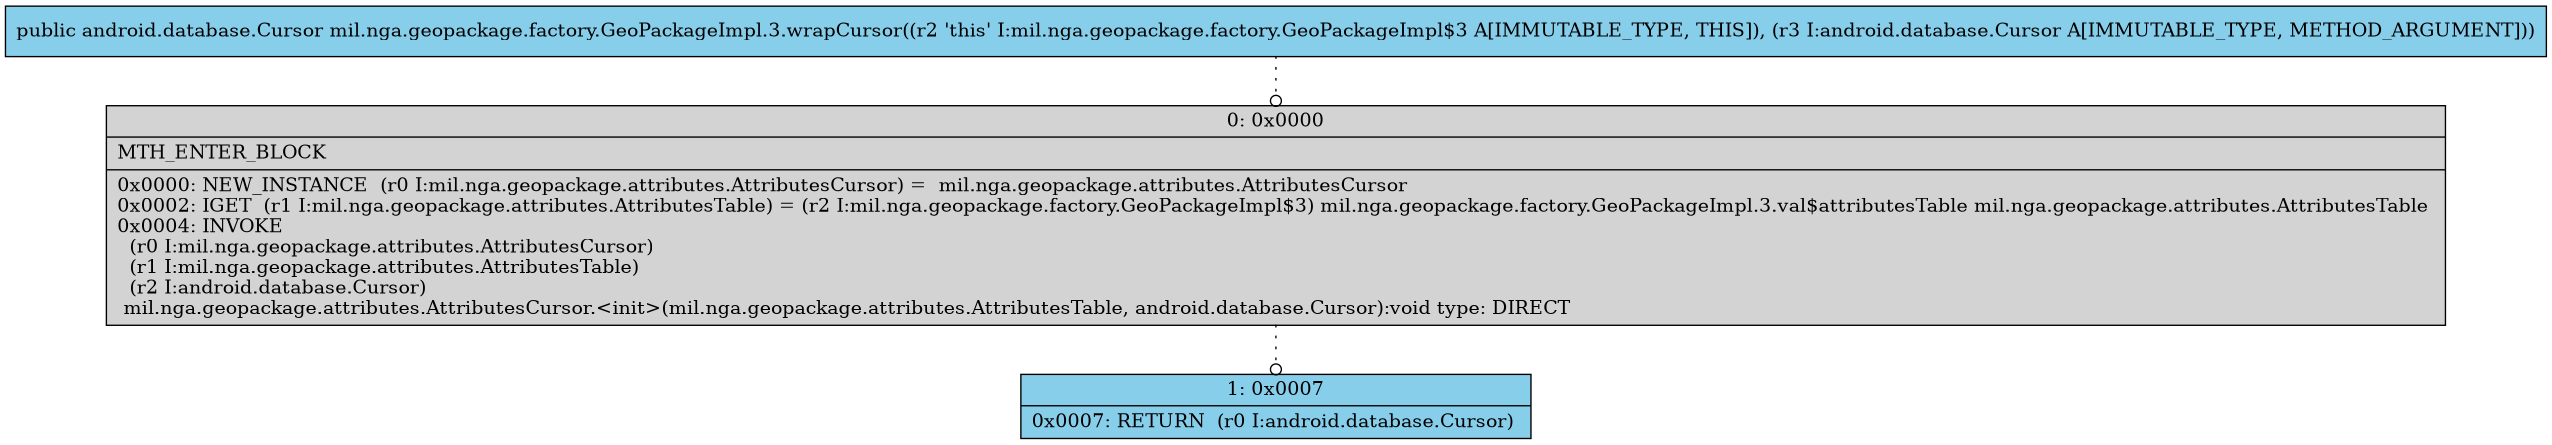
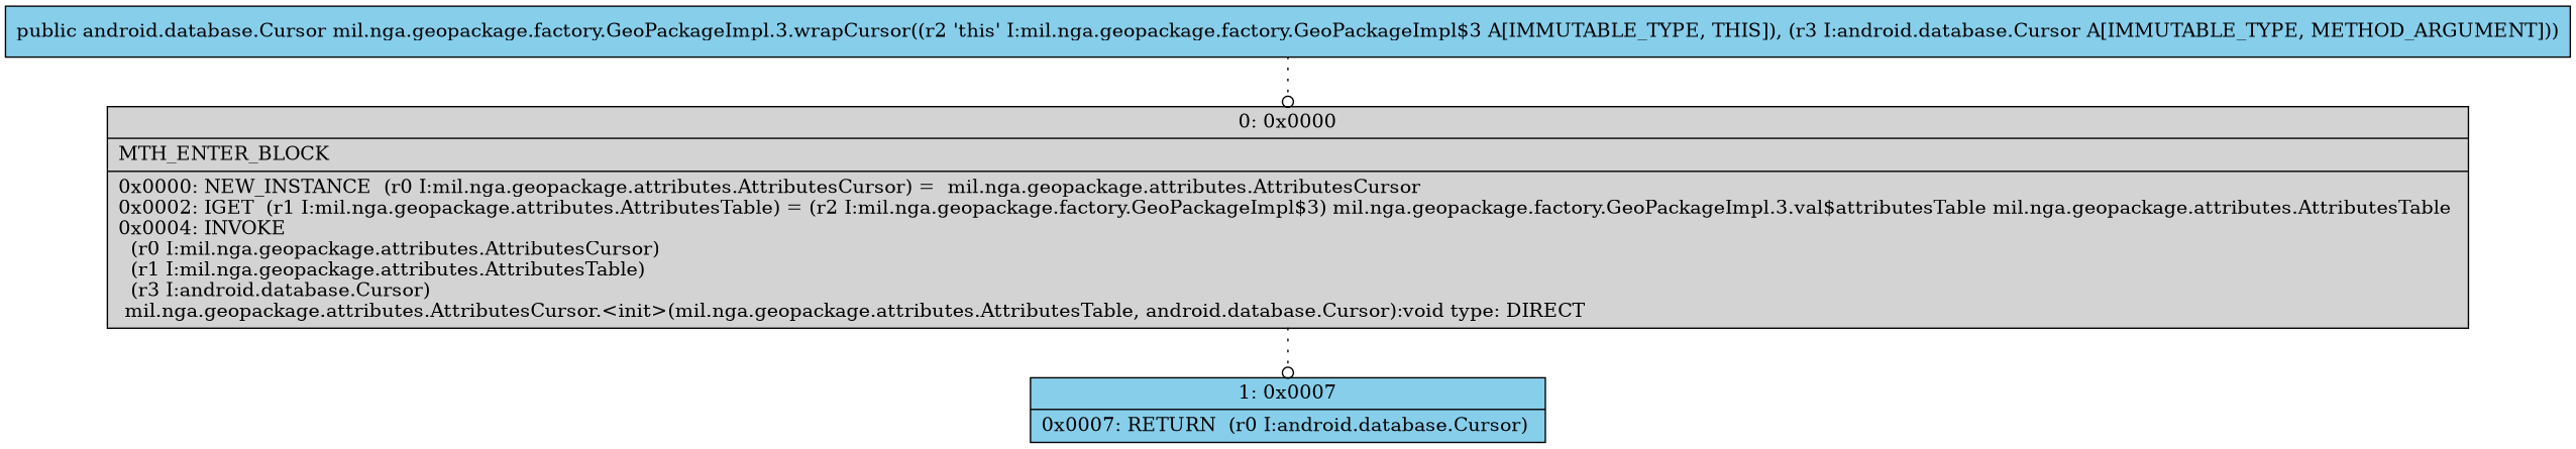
  digraph {
    node [shape=record style=filled fillcolor=skyblue]
    edge [style=dotted arrowhead=odot]
-   n1 [label="{0\:\ 0x0000|MTH_ENTER_BLOCK\l|0x0000: NEW_INSTANCE  (r0 I:mil.nga.geopackage.attributes.AttributesCursor) =  mil.nga.geopackage.attributes.AttributesCursor \l0x0002: IGET  (r1 I:mil.nga.geopackage.attributes.AttributesTable) = (r2 I:mil.nga.geopackage.factory.GeoPackageImpl$3) mil.nga.geopackage.factory.GeoPackageImpl.3.val$attributesTable mil.nga.geopackage.attributes.AttributesTable \l0x0004: INVOKE  \l  (r0 I:mil.nga.geopackage.attributes.AttributesCursor)\l  (r1 I:mil.nga.geopackage.attributes.AttributesTable)\l  (r2 I:android.database.Cursor)\l mil.nga.geopackage.attributes.AttributesCursor.\<init\>(mil.nga.geopackage.attributes.AttributesTable, android.database.Cursor):void type: DIRECT \l}" fillcolor=lightgrey]
+   n1 [label="{0\:\ 0x0000|MTH_ENTER_BLOCK\l|0x0000: NEW_INSTANCE  (r0 I:mil.nga.geopackage.attributes.AttributesCursor) =  mil.nga.geopackage.attributes.AttributesCursor \l0x0002: IGET  (r1 I:mil.nga.geopackage.attributes.AttributesTable) = (r2 I:mil.nga.geopackage.factory.GeoPackageImpl$3) mil.nga.geopackage.factory.GeoPackageImpl.3.val$attributesTable mil.nga.geopackage.attributes.AttributesTable \l0x0004: INVOKE  \l  (r0 I:mil.nga.geopackage.attributes.AttributesCursor)\l  (r1 I:mil.nga.geopackage.attributes.AttributesTable)\l  (r3 I:android.database.Cursor)\l mil.nga.geopackage.attributes.AttributesCursor.\<init\>(mil.nga.geopackage.attributes.AttributesTable, android.database.Cursor):void type: DIRECT \l}" fillcolor=lightgrey]
    n2 [label="{1\:\ 0x0007|0x0007: RETURN  (r0 I:android.database.Cursor) \l}"]
    n3 [label="{public android.database.Cursor mil.nga.geopackage.factory.GeoPackageImpl.3.wrapCursor((r2 'this' I:mil.nga.geopackage.factory.GeoPackageImpl$3 A[IMMUTABLE_TYPE, THIS]), (r3 I:android.database.Cursor A[IMMUTABLE_TYPE, METHOD_ARGUMENT])) }"]
    n1 -> n2
    n3 -> n1
  }
